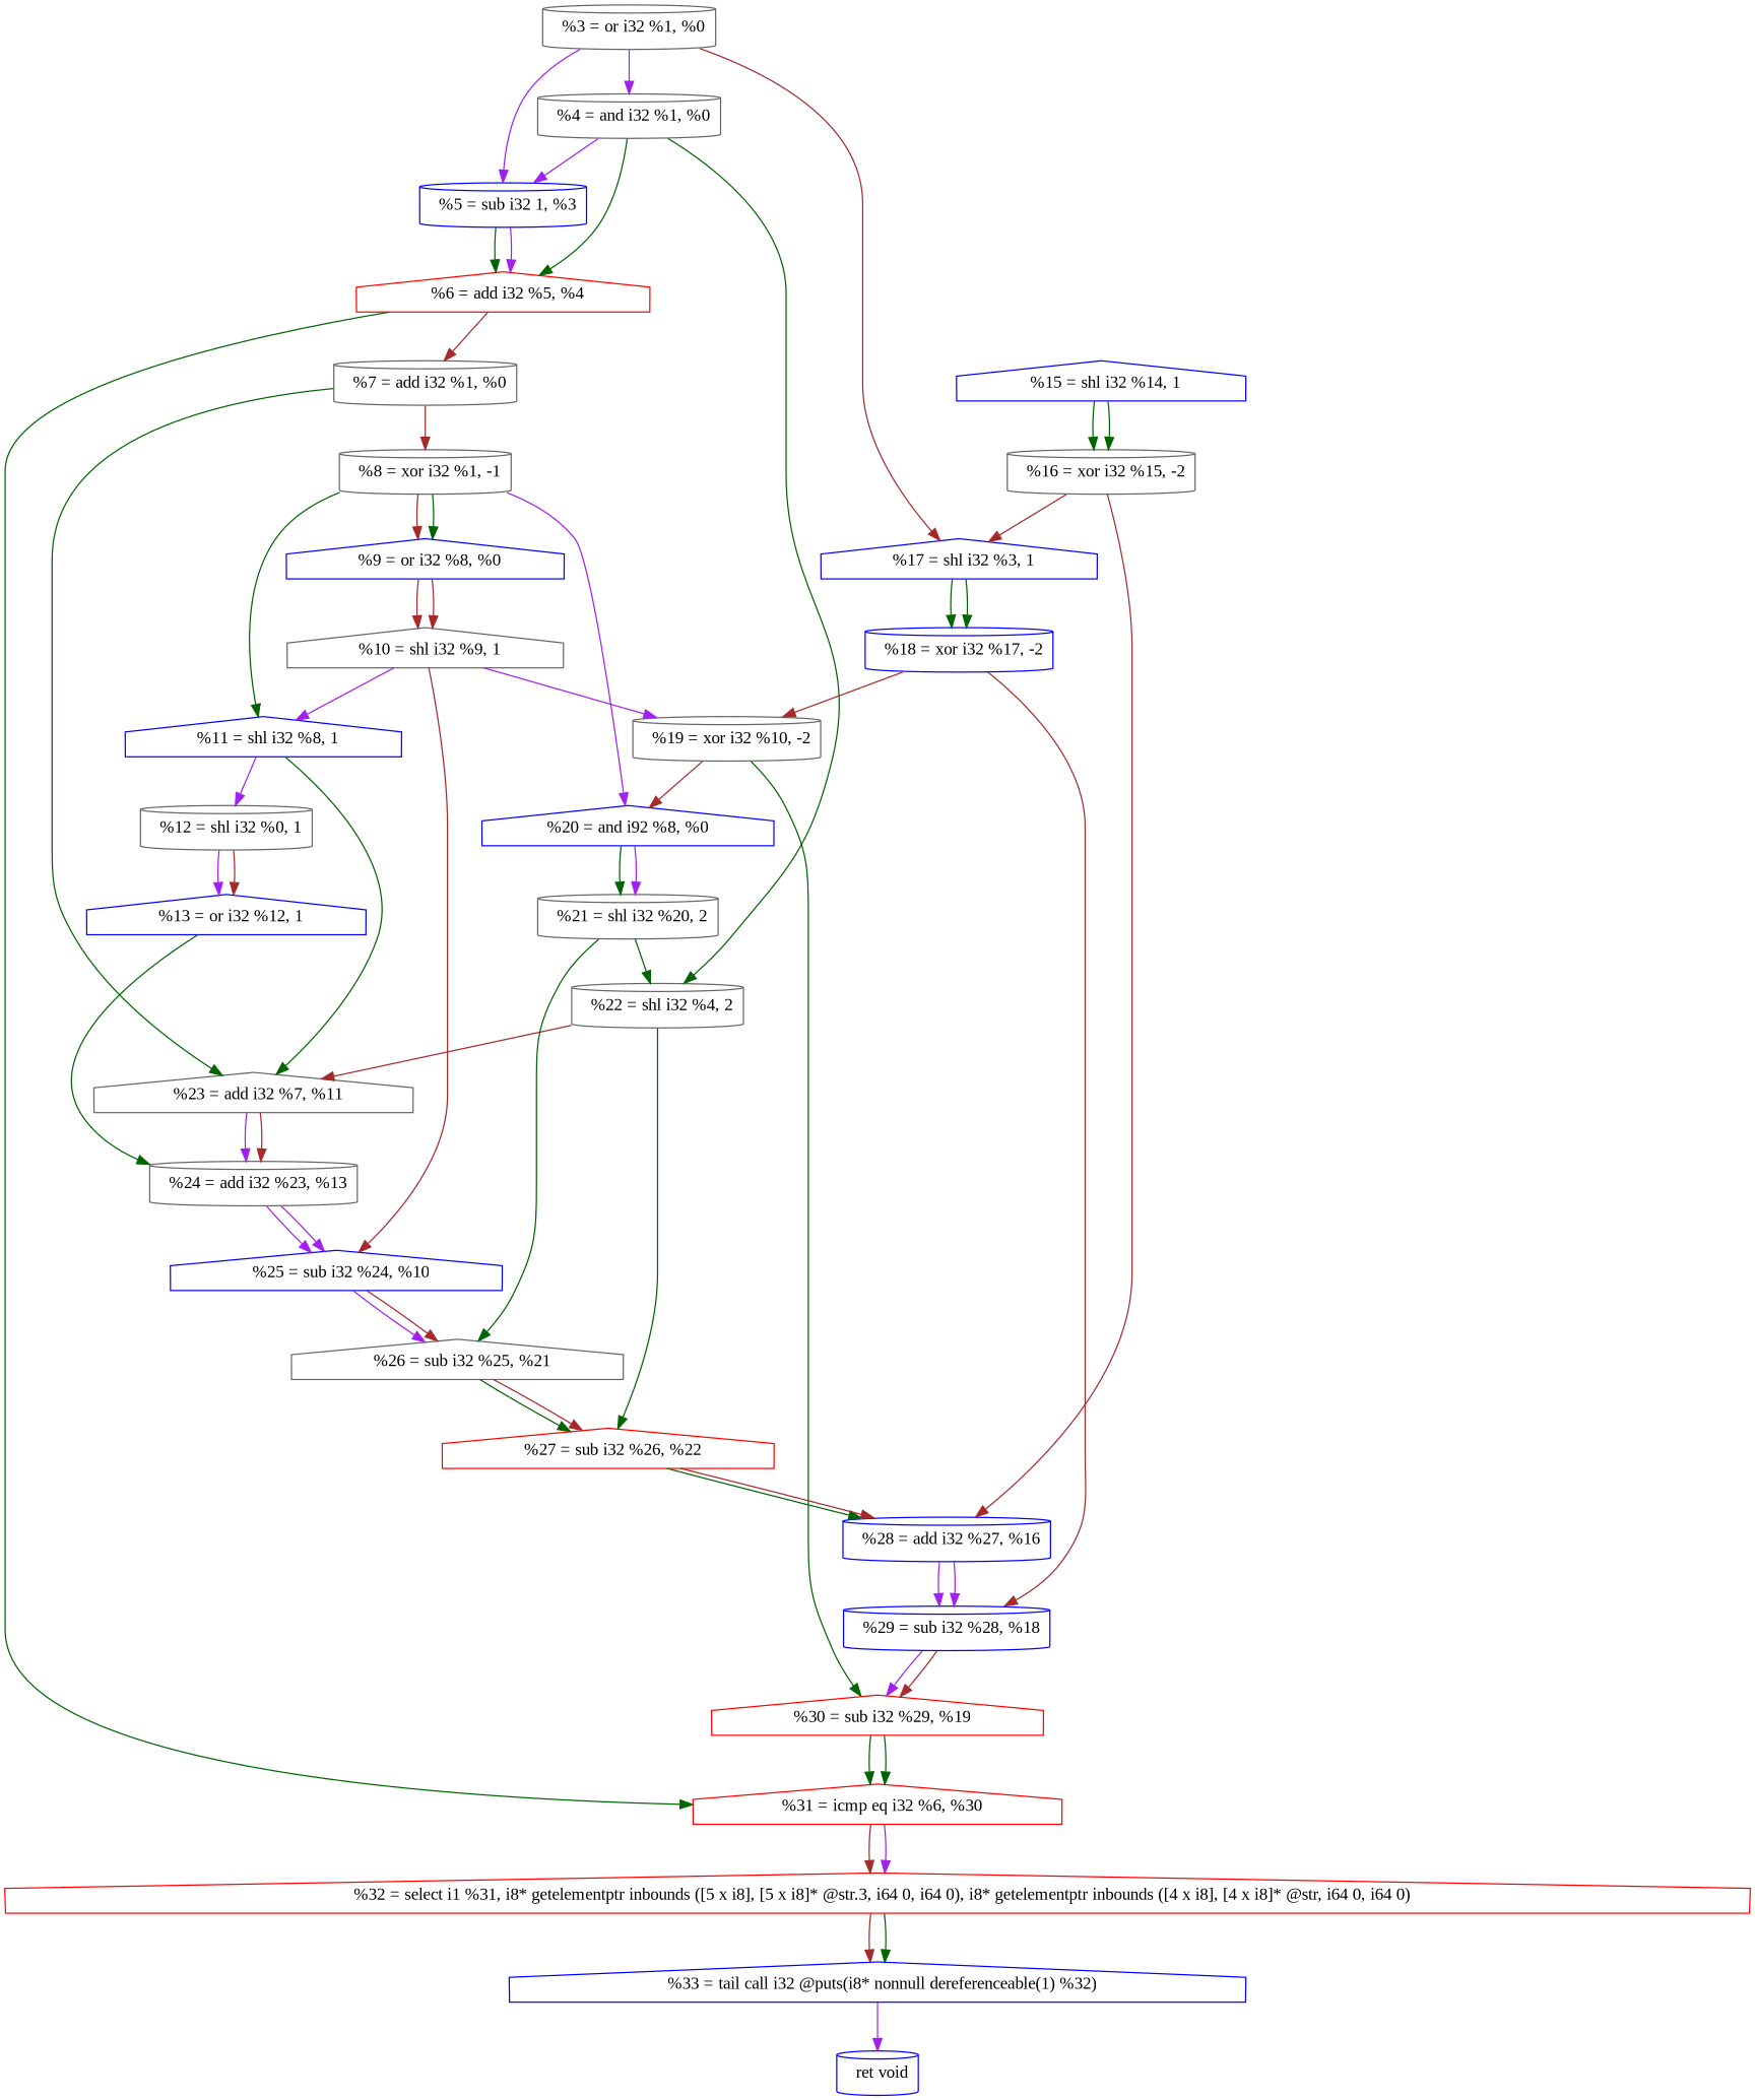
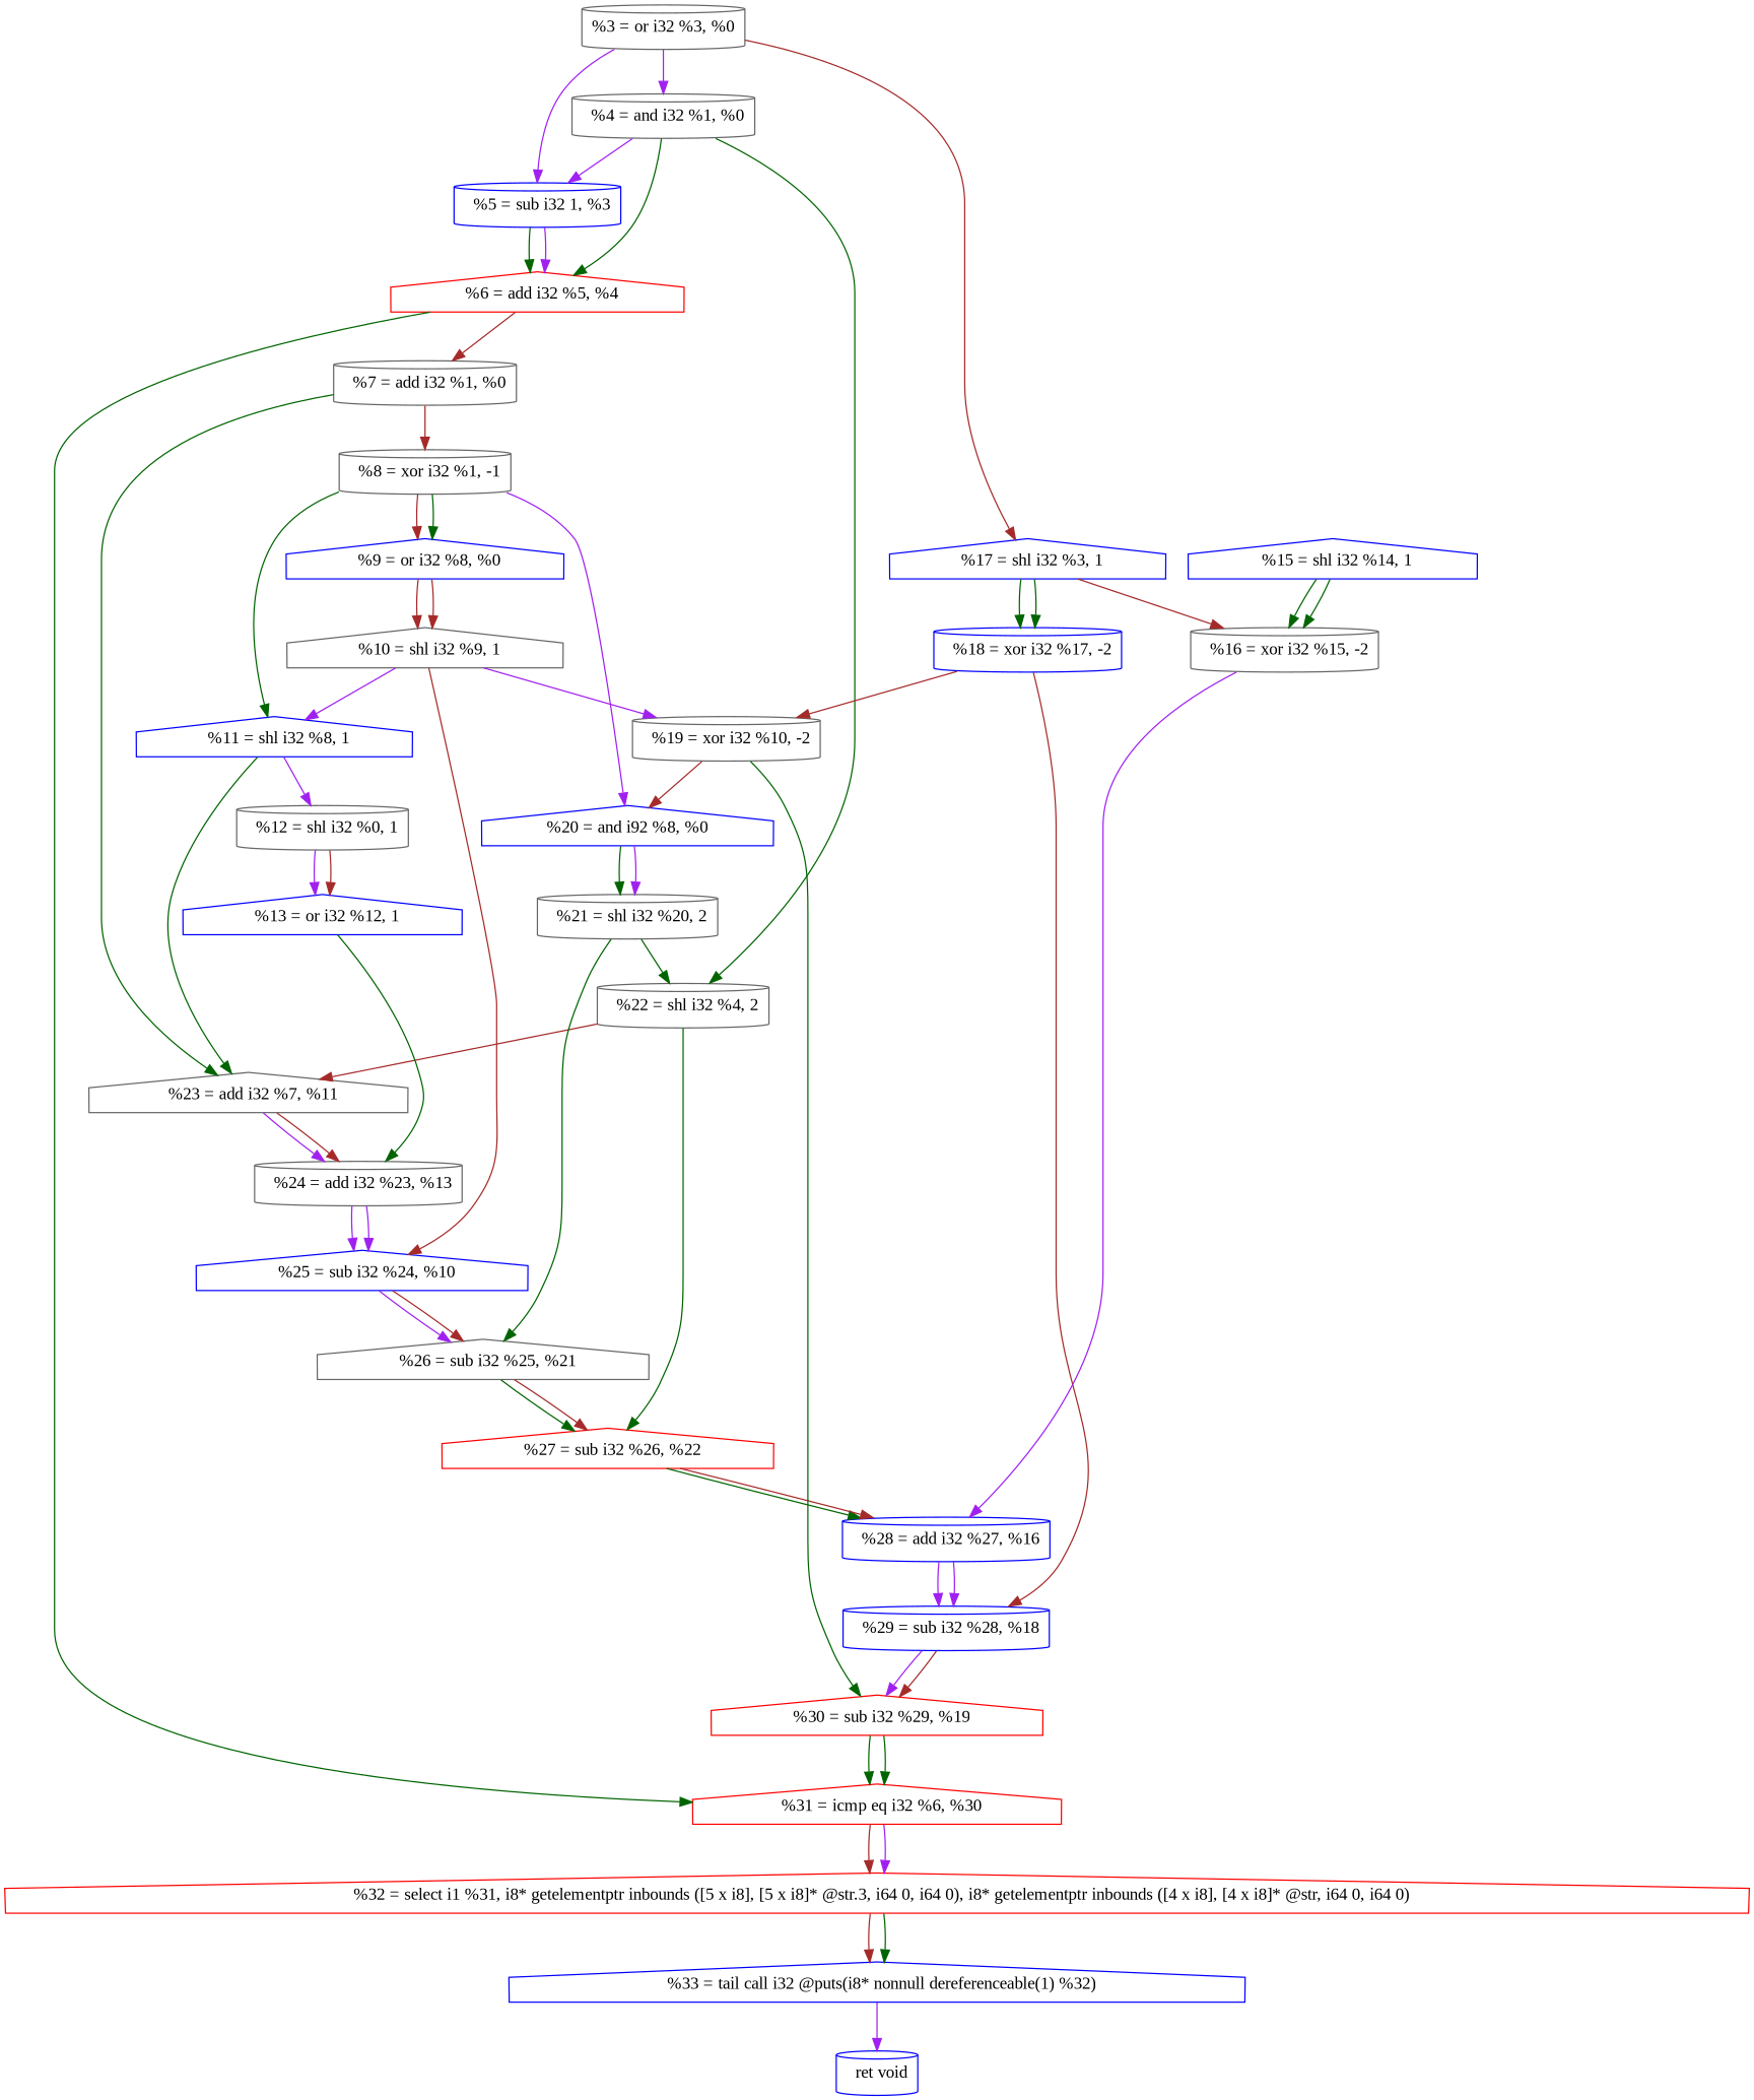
  digraph {
    fontname="Liberation Serif"
    node [color=gray40 fontname="Liberation Serif" shape=house]
    edge [color=darkgreen fontname="Liberation Serif"]
-   n1 [label="  %3 = or i32 %1, %0" shape=cylinder]
+   n1 [label="%3 = or i32 %3, %0" shape=cylinder]
    n2 [label="  %4 = and i32 %1, %0" shape=cylinder]
    n3 [color=blue label="  %5 = sub i32 1, %3" shape=cylinder]
    n4 [color=blue label="  %17 = shl i32 %3, 1"]
    n5 [color=red label="  %6 = add i32 %5, %4"]
    n6 [label="  %22 = shl i32 %4, 2" shape=cylinder]
    n7 [color=blue label="  %18 = xor i32 %17, -2" shape=cylinder]
    n8 [label="  %7 = add i32 %1, %0" shape=cylinder]
    n9 [color=red label="  %31 = icmp eq i32 %6, %30"]
    n10 [label="  %23 = add i32 %7, %11"]
    n11 [color=red label="  %27 = sub i32 %26, %22"]
    n12 [label="  %8 = xor i32 %1, -1" shape=cylinder]
    n13 [color=red label="  %32 = select i1 %31, i8* getelementptr inbounds ([5 x i8], [5 x i8]* @str.3, i64 0, i64 0), i8* getelementptr inbounds ([4 x i8], [4 x i8]* @str, i64 0, i64 0)"]
    n14 [color=blue label="  %9 = or i32 %8, %0"]
    n15 [color=blue label="  %11 = shl i32 %8, 1"]
    n16 [color=blue label="%20 = and i92 %8, %0"]
    n17 [label="  %24 = add i32 %23, %13" shape=cylinder]
    n18 [label="  %10 = shl i32 %9, 1"]
    n19 [label="  %12 = shl i32 %0, 1" shape=cylinder]
    n20 [label="  %21 = shl i32 %20, 2" shape=cylinder]
    n21 [label="  %19 = xor i32 %10, -2" shape=cylinder]
    n22 [color=blue label="  %25 = sub i32 %24, %10"]
    n23 [color=red label="  %30 = sub i32 %29, %19"]
    n24 [label="  %26 = sub i32 %25, %21"]
    n25 [color=blue label="  %13 = or i32 %12, 1"]
    n26 [color=blue label="  %15 = shl i32 %14, 1"]
    n27 [label="  %16 = xor i32 %15, -2" shape=cylinder]
    n28 [color=blue label="  %28 = add i32 %27, %16" shape=cylinder]
    n29 [color=blue label="  %29 = sub i32 %28, %18" shape=cylinder]
    n30 [color=blue label="  %33 = tail call i32 @puts(i8* nonnull dereferenceable(1) %32)"]
    n31 [color=blue label="  ret void" shape=cylinder]
    n1 -> n2 [color=purple]
    n1 -> n3 [color=purple]
    n1 -> n4 [color=brown]
    n2 -> n3 [color=purple]
    n2 -> n5
    n2 -> n6
    n3 -> n5
    n3 -> n5 [color=purple]
    n4 -> n7
    n4 -> n7
    n5 -> n8 [color=brown]
    n5 -> n9
    n6 -> n10 [color=brown]
    n6 -> n11
    n7 -> n21 [color=brown]
    n7 -> n29 [color=brown]
    n8 -> n10
    n8 -> n12 [color=brown]
    n9 -> n13 [color=brown]
    n9 -> n13 [color=purple]
    n10 -> n17 [color=purple]
    n10 -> n17 [color=brown]
    n11 -> n28
    n11 -> n28 [color=brown]
    n12 -> n14 [color=brown]
    n12 -> n14
    n12 -> n15
    n12 -> n16 [color=purple]
    n13 -> n30 [color=brown]
    n13 -> n30
    n14 -> n18 [color=brown]
    n14 -> n18 [color=brown]
    n15 -> n10
    n15 -> n19 [color=purple]
    n16 -> n20
    n16 -> n20 [color=purple]
    n17 -> n22 [color=purple]
    n17 -> n22 [color=purple]
    n18 -> n15 [color=purple]
    n18 -> n21 [color=purple]
    n18 -> n22 [color=brown]
    n19 -> n25 [color=purple]
    n19 -> n25 [color=brown]
    n20 -> n6
    n20 -> n24
    n21 -> n16 [color=brown]
    n21 -> n23
    n22 -> n24 [color=purple]
    n22 -> n24 [color=brown]
    n23 -> n9
    n23 -> n9
    n24 -> n11
    n24 -> n11 [color=brown]
    n25 -> n17
    n26 -> n27
    n26 -> n27
-   n27 -> n4 [color=brown]
-   n27 -> n28 [color=brown]
+   n4 -> n27 [color=brown]
+   n27 -> n28 [color=purple]
    n28 -> n29 [color=purple]
    n28 -> n29 [color=purple]
    n29 -> n23 [color=purple]
    n29 -> n23 [color=brown]
    n30 -> n31 [color=purple]
  }
